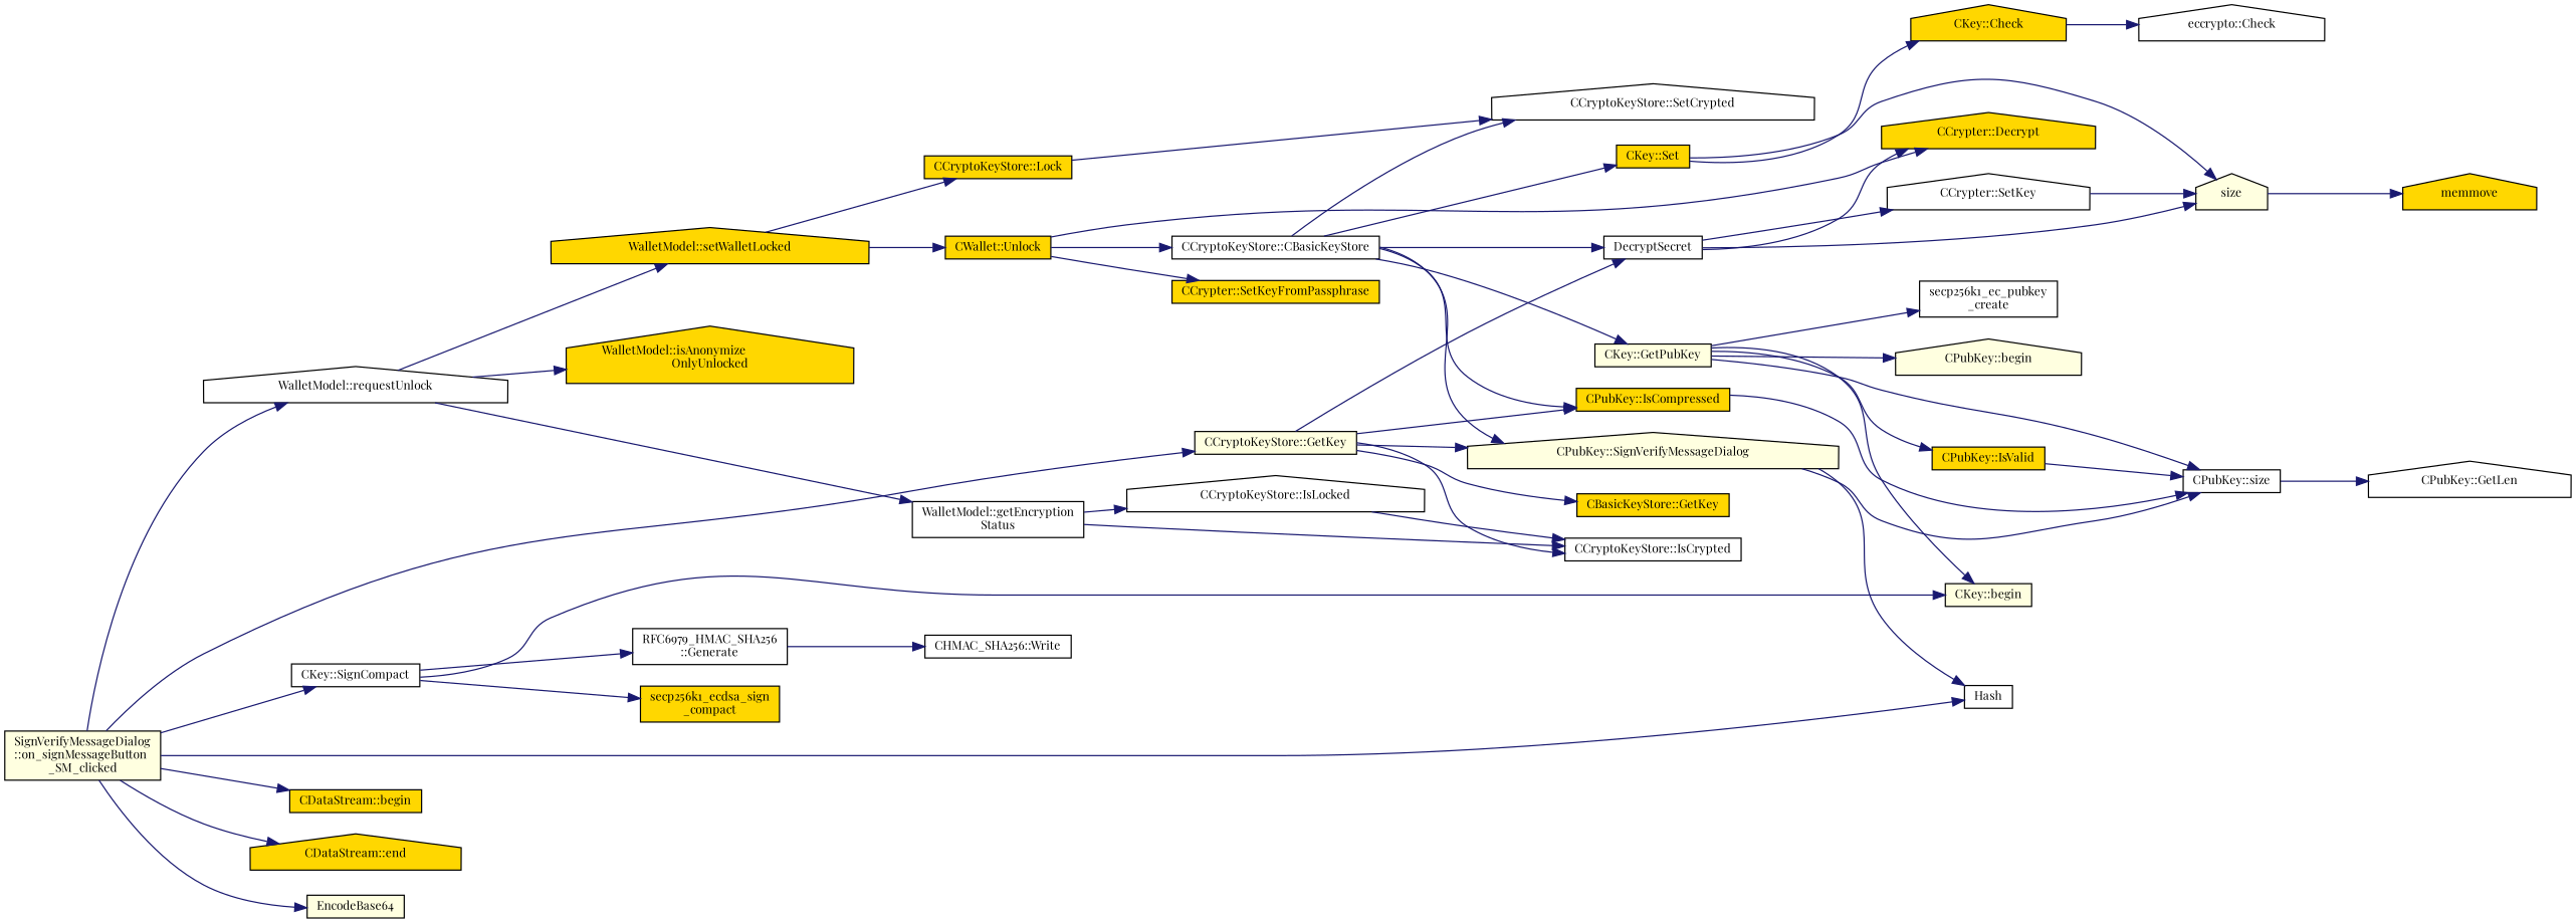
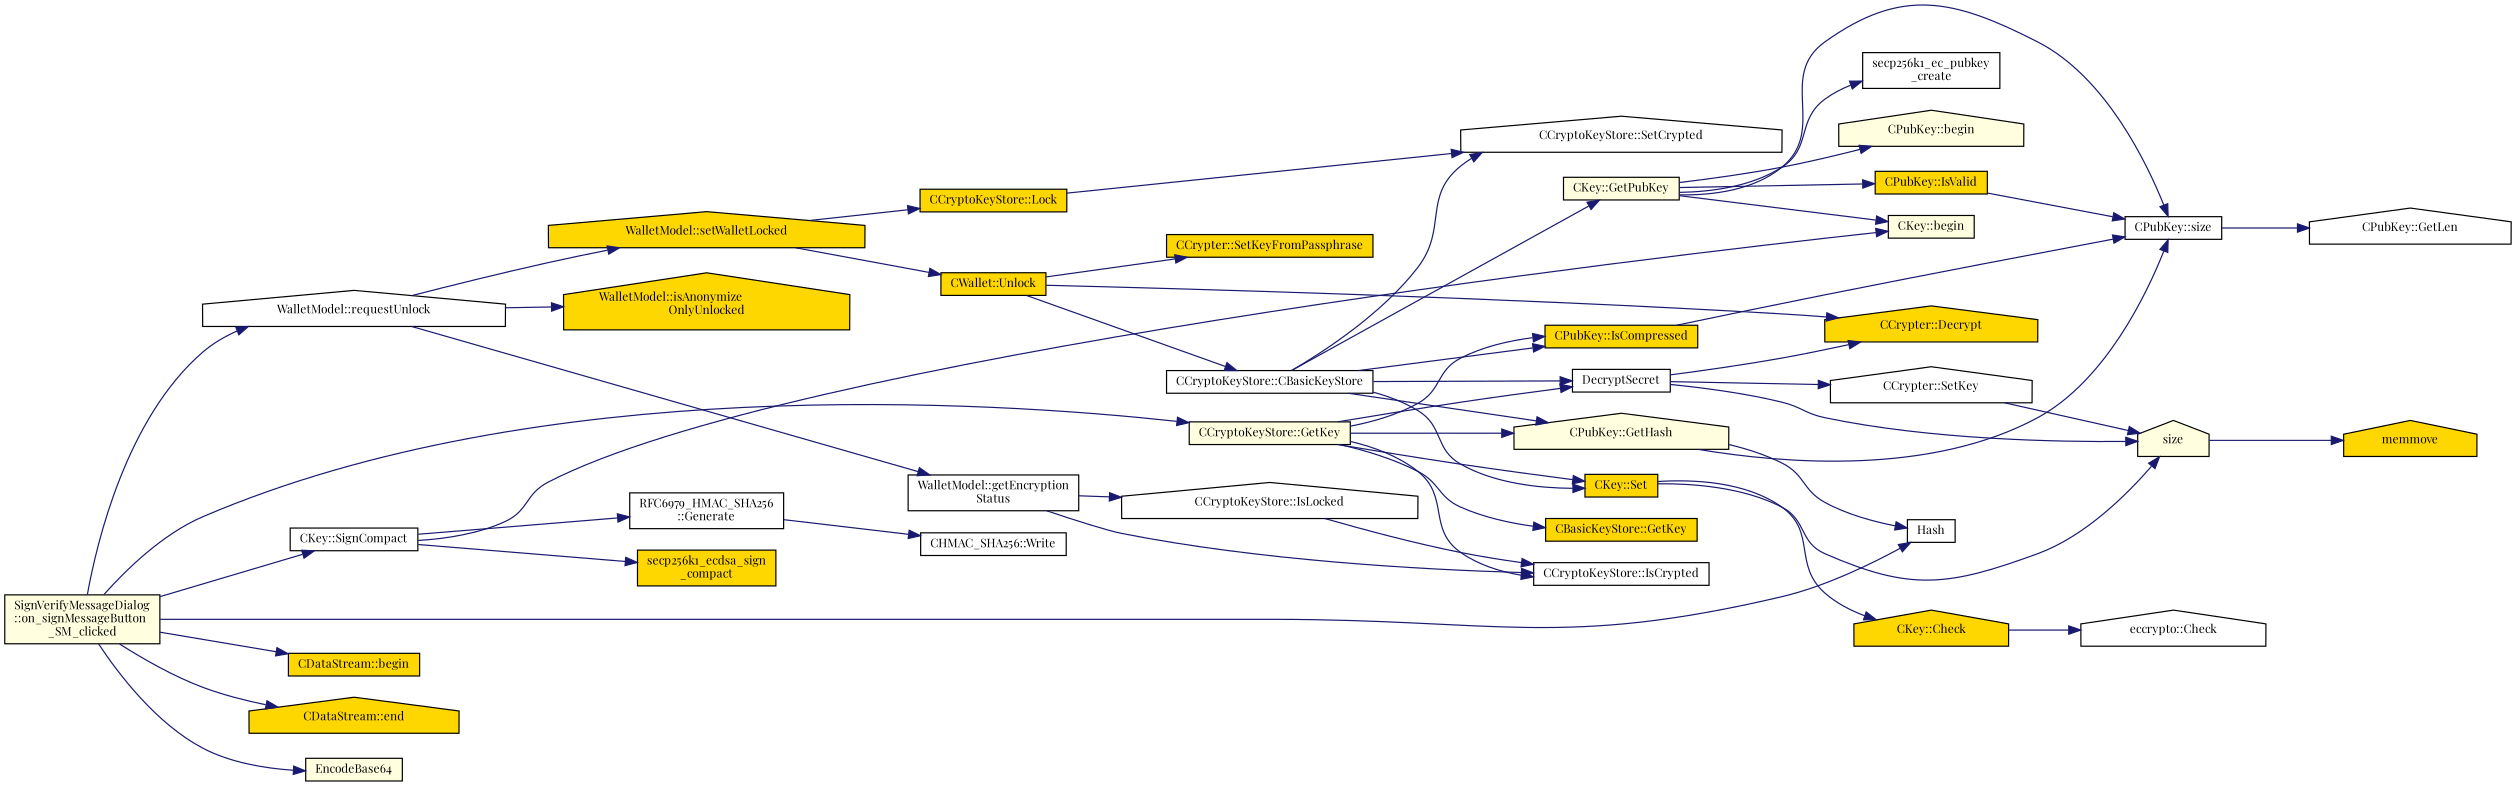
  digraph {
    fontname="Playfair Display"
    rankdir=LR
    node [color=black fillcolor=white fontname="Playfair Display" fontsize=10 shape=box style=filled]
    edge [color=midnightblue fontname="Playfair Display" fontsize=10 labelfontname=Helvetica labelfontsize=10 style=solid]
    n1 [fillcolor=lightyellow fontcolor=black height=0.2 label="SignVerifyMessageDialog\l::on_signMessageButton\l_SM_clicked" width=0.4]
    n2 [height=0.2 label="WalletModel::requestUnlock" shape=house width=0.4]
    n3 [height=0.2 label=Hash width=0.4]
    n4 [fillcolor=lightyellow height=0.2 label="CCryptoKeyStore::GetKey" width=0.4]
    n5 [height=0.2 label="CKey::SignCompact" width=0.4]
    n6 [fillcolor=gold height=0.2 label="CDataStream::begin" width=0.4]
    n7 [fillcolor=gold height=0.2 label="CDataStream::end" shape=house width=0.4]
    n8 [fillcolor=lightyellow height=0.2 label=EncodeBase64 width=0.4]
    n9 [height=0.2 label="WalletModel::getEncryption\lStatus" width=0.4]
    n10 [fillcolor=gold height=0.2 label="WalletModel::isAnonymize\lOnlyUnlocked" shape=house width=0.4]
    n11 [fillcolor=gold height=0.2 label="WalletModel::setWalletLocked" shape=house width=0.4]
    n12 [height=0.2 label="CCryptoKeyStore::IsCrypted" width=0.4]
    n13 [height=0.2 label=DecryptSecret width=0.4]
-   n14 [fillcolor=lightyellow height=0.2 label="CPubKey::SignVerifyMessageDialog" shape=house width=0.4]
+   n14 [fillcolor=lightyellow height=0.2 label="CPubKey::GetHash" shape=house width=0.4]
    n15 [fillcolor=gold height=0.2 label="CKey::Set" width=0.4]
    n16 [fillcolor=gold height=0.2 label="CPubKey::IsCompressed" width=0.4]
    n17 [fillcolor=gold height=0.2 label="CBasicKeyStore::GetKey" width=0.4]
    n18 [fillcolor=lightyellow height=0.2 label="CKey::begin" width=0.4]
    n19 [height=0.2 label="RFC6979_HMAC_SHA256\l::Generate" width=0.4]
    n20 [fillcolor=gold height=0.2 label="secp256k1_ecdsa_sign\l_compact" width=0.4]
    n21 [height=0.2 label="CCryptoKeyStore::IsLocked" shape=house width=0.4]
    n22 [fillcolor=gold height=0.2 label="CCryptoKeyStore::Lock" width=0.4]
    n23 [fillcolor=gold height=0.2 label="CWallet::Unlock" width=0.4]
    n24 [height=0.2 label="CCryptoKeyStore::SetCrypted" shape=house width=0.4]
    n25 [fillcolor=gold height=0.2 label="CCrypter::SetKeyFromPassphrase" width=0.4]
    n26 [fillcolor=gold height=0.2 label="CCrypter::Decrypt" shape=house width=0.4]
    n27 [height=0.2 label="CCryptoKeyStore::CBasicKeyStore" width=0.4]
    n28 [fillcolor=lightyellow height=0.2 label="CKey::GetPubKey" width=0.4]
    n29 [fillcolor=lightyellow height=0.2 label=size shape=house width=0.4]
    n30 [height=0.2 label="CCrypter::SetKey" shape=house width=0.4]
    n31 [height=0.2 label="CPubKey::size" width=0.4]
    n32 [fillcolor=gold height=0.2 label="CKey::Check" shape=house width=0.4]
    n33 [height=0.2 label="secp256k1_ec_pubkey\l_create" width=0.4]
    n34 [fillcolor=lightyellow height=0.2 label="CPubKey::begin" shape=house width=0.4]
    n35 [fillcolor=gold height=0.2 label="CPubKey::IsValid" width=0.4]
    n36 [fillcolor=gold height=0.2 label=memmove shape=house width=0.4]
    n37 [height=0.2 label="CPubKey::GetLen" shape=house width=0.4]
    n38 [height=0.2 label="eccrypto::Check" shape=house width=0.4]
    n39 [height=0.2 label="CHMAC_SHA256::Write" width=0.4]
    n1 -> n2
    n1 -> n3
    n1 -> n4
    n1 -> n5
    n1 -> n6
    n1 -> n7
    n1 -> n8
    n2 -> n9
    n2 -> n10
    n2 -> n11
    n4 -> n12
    n4 -> n13
    n4 -> n14
+   n4 -> n15
    n4 -> n16
    n4 -> n17
    n5 -> n18
    n5 -> n19
    n5 -> n20
    n9 -> n12
    n9 -> n21
    n11 -> n22
    n11 -> n23
    n13 -> n26
    n13 -> n29
    n13 -> n30
    n14 -> n3
    n14 -> n31
    n15 -> n29
    n15 -> n32
    n16 -> n31
    n19 -> n39
    n21 -> n12
    n22 -> n24
    n23 -> n25
    n23 -> n26
    n23 -> n27
    n27 -> n13
    n27 -> n14
    n27 -> n15
    n27 -> n16
    n27 -> n24
    n27 -> n28
    n28 -> n18
    n28 -> n31
    n28 -> n33
    n28 -> n34
    n28 -> n35
    n29 -> n36
    n30 -> n29
    n31 -> n37
    n32 -> n38
    n35 -> n31
  }
